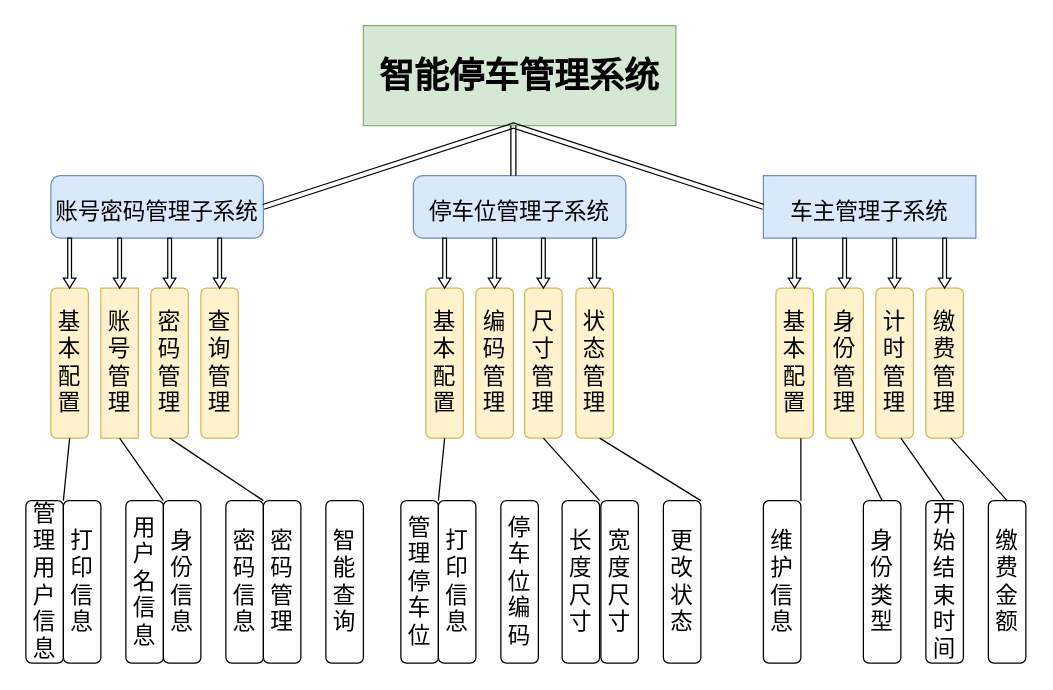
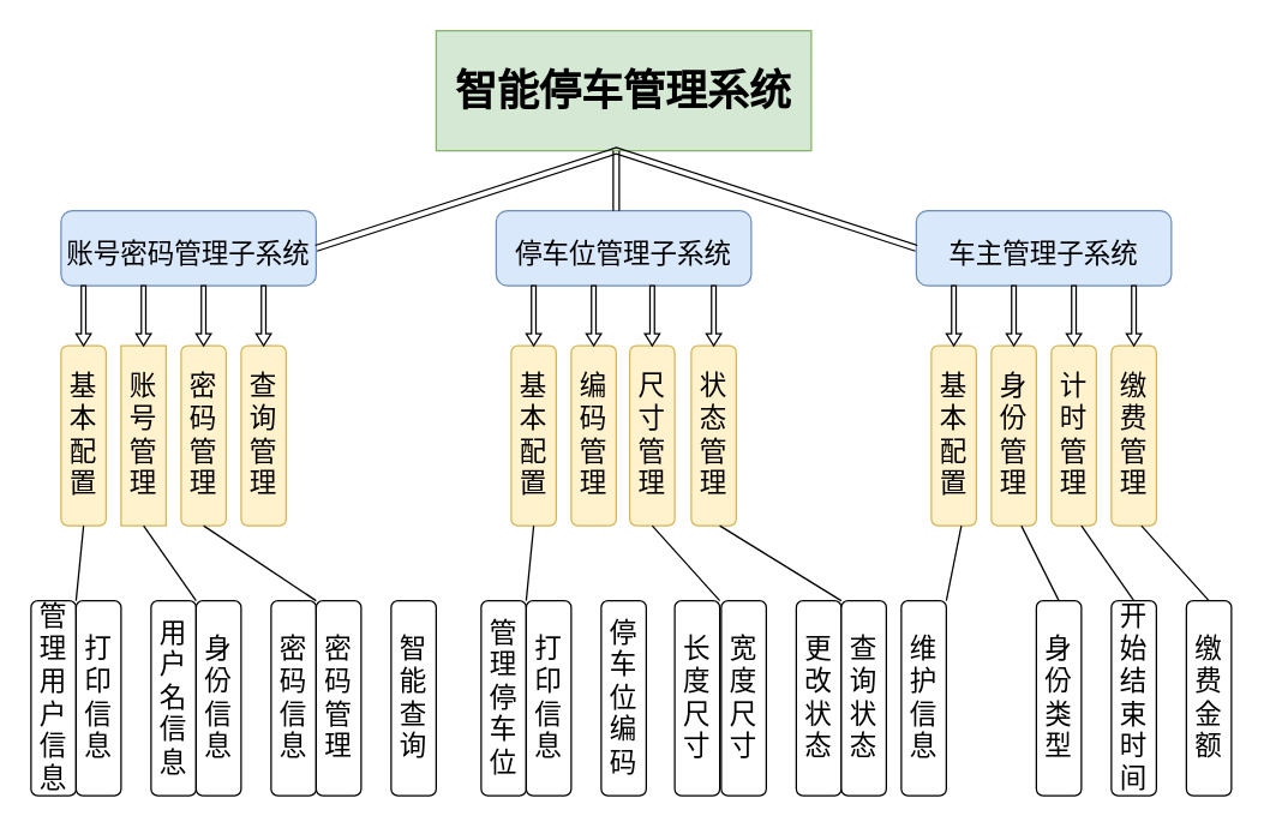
  <mxCell id="0" />
  <mxCell id="1" parent="0" />
  <mxCell id="2" value="&lt;font size=&quot;1&quot;&gt;&lt;b style=&quot;font-size: 28px&quot;&gt;智能停车管理系统&lt;/b&gt;&lt;/font&gt;" style="rounded=0;whiteSpace=wrap;html=1;fillColor=#d5e8d4;strokeColor=#82b366;" vertex="1" parent="1"><mxGeometry x="290" y="20" width="250" height="80" as="geometry" /></mxCell>
  <mxCell id="3" value="&lt;font style=&quot;font-size: 18px&quot;&gt;账号密码管理子系统&lt;/font&gt;" style="rounded=1;whiteSpace=wrap;html=1;fontSize=28;fillColor=#dae8fc;strokeColor=#6c8ebf;" vertex="1" parent="1"><mxGeometry x="40" y="140" width="170" height="50" as="geometry" /></mxCell>
  <mxCell id="4" value="&lt;span style=&quot;font-size: 18px&quot;&gt;停车位管理子系统&lt;/span&gt;" style="rounded=1;whiteSpace=wrap;html=1;fontSize=28;fillColor=#dae8fc;strokeColor=#6c8ebf;" vertex="1" parent="1"><mxGeometry x="330" y="140" width="170" height="50" as="geometry" /></mxCell>
- <mxCell id="5" value="&lt;span style=&quot;font-size: 18px&quot;&gt;车主管理子系统&lt;/span&gt;" style="whiteSpace=wrap;html=1;fontSize=28;fillColor=#dae8fc;strokeColor=#6c8ebf;rounded=0;" vertex="1" parent="1"><mxGeometry x="610" y="140" width="170" height="50" as="geometry" /></mxCell>
+ <mxCell id="5" value="&lt;span style=&quot;font-size: 18px&quot;&gt;车主管理子系统&lt;/span&gt;" style="rounded=1;whiteSpace=wrap;html=1;fontSize=28;fillColor=#dae8fc;strokeColor=#6c8ebf;" vertex="1" parent="1"><mxGeometry x="610" y="140" width="170" height="50" as="geometry" /></mxCell>
  <mxCell id="6" value="基本配置" style="rounded=1;whiteSpace=wrap;html=1;fontSize=18;direction=south;fillColor=#fff2cc;strokeColor=#d6b656;" vertex="1" parent="1"><mxGeometry x="40" y="230" width="30" height="120" as="geometry" /></mxCell>
  <mxCell id="7" value="账号管理" style="whiteSpace=wrap;html=1;fontSize=18;direction=south;fillColor=#fff2cc;strokeColor=#d6b656;rounded=0;" vertex="1" parent="1"><mxGeometry x="80" y="230" width="30" height="120" as="geometry" /></mxCell>
  <mxCell id="8" value="密码管理" style="rounded=1;whiteSpace=wrap;html=1;fontSize=18;direction=south;fillColor=#fff2cc;strokeColor=#d6b656;" vertex="1" parent="1"><mxGeometry x="120" y="230" width="30" height="120" as="geometry" /></mxCell>
  <mxCell id="9" value="查询管理" style="rounded=1;whiteSpace=wrap;html=1;fontSize=18;direction=south;fillColor=#fff2cc;strokeColor=#d6b656;" vertex="1" parent="1"><mxGeometry x="160" y="230" width="30" height="120" as="geometry" /></mxCell>
  <mxCell id="10" value="基本配置" style="rounded=1;whiteSpace=wrap;html=1;fontSize=18;direction=south;fillColor=#fff2cc;strokeColor=#d6b656;" vertex="1" parent="1"><mxGeometry x="340" y="230" width="30" height="120" as="geometry" /></mxCell>
  <mxCell id="11" value="编码管理" style="rounded=1;whiteSpace=wrap;html=1;fontSize=18;direction=south;fillColor=#fff2cc;strokeColor=#d6b656;" vertex="1" parent="1"><mxGeometry x="380" y="230" width="30" height="120" as="geometry" /></mxCell>
  <mxCell id="12" value="尺寸管理" style="rounded=1;whiteSpace=wrap;html=1;fontSize=18;direction=south;fillColor=#fff2cc;strokeColor=#d6b656;" vertex="1" parent="1"><mxGeometry x="419" y="230" width="30" height="120" as="geometry" /></mxCell>
  <mxCell id="13" value="状态管理" style="rounded=1;whiteSpace=wrap;html=1;fontSize=18;direction=south;fillColor=#fff2cc;strokeColor=#d6b656;" vertex="1" parent="1"><mxGeometry x="460" y="230" width="30" height="120" as="geometry" /></mxCell>
  <mxCell id="14" value="基本配置" style="rounded=1;whiteSpace=wrap;html=1;fontSize=18;direction=south;fillColor=#fff2cc;strokeColor=#d6b656;" vertex="1" parent="1"><mxGeometry x="620" y="230" width="30" height="120" as="geometry" /></mxCell>
  <mxCell id="15" value="身份管理" style="rounded=1;whiteSpace=wrap;html=1;fontSize=18;direction=south;fillColor=#fff2cc;strokeColor=#d6b656;" vertex="1" parent="1"><mxGeometry x="660" y="230" width="30" height="120" as="geometry" /></mxCell>
  <mxCell id="16" value="计时管理" style="rounded=1;whiteSpace=wrap;html=1;fontSize=18;direction=south;fillColor=#fff2cc;strokeColor=#d6b656;" vertex="1" parent="1"><mxGeometry x="700" y="230" width="30" height="120" as="geometry" /></mxCell>
  <mxCell id="17" style="edgeStyle=orthogonalEdgeStyle;rounded=0;orthogonalLoop=1;jettySize=auto;html=1;exitX=0.5;exitY=1;exitDx=0;exitDy=0;fontSize=18;fontColor=#000000;" edge="1" parent="1" source="18"><mxGeometry relative="1" as="geometry"><mxPoint x="750" y="290" as="targetPoint" /></mxGeometry></mxCell>
  <mxCell id="18" value="缴费管理" style="rounded=1;whiteSpace=wrap;html=1;fontSize=18;direction=south;fillColor=#fff2cc;strokeColor=#d6b656;" vertex="1" parent="1"><mxGeometry x="740" y="230" width="30" height="120" as="geometry" /></mxCell>
  <mxCell id="19" value="" style="shape=link;html=1;rounded=0;fontSize=18;fontColor=#000000;exitX=1;exitY=0.5;exitDx=0;exitDy=0;entryX=0;entryY=0.5;entryDx=0;entryDy=0;" edge="1" parent="1" source="3" target="5"><mxGeometry width="100" relative="1" as="geometry"><mxPoint x="380" y="250" as="sourcePoint" /><mxPoint x="480" y="250" as="targetPoint" /><Array as="points"><mxPoint x="410" y="100" /></Array></mxGeometry></mxCell>
  <mxCell id="20" value="" style="shape=link;html=1;rounded=0;fontSize=18;fontColor=#000000;" edge="1" parent="1"><mxGeometry width="100" relative="1" as="geometry"><mxPoint x="410" y="140" as="sourcePoint" /><mxPoint x="410" y="100" as="targetPoint" /></mxGeometry></mxCell>
  <mxCell id="21" value="" style="shape=singleArrow;direction=south;whiteSpace=wrap;html=1;fontSize=18;fontColor=#000000;" vertex="1" parent="1"><mxGeometry x="50" y="190" width="10" height="40" as="geometry" /></mxCell>
  <mxCell id="22" value="" style="shape=singleArrow;direction=south;whiteSpace=wrap;html=1;fontSize=18;fontColor=#000000;" vertex="1" parent="1"><mxGeometry x="90" y="190" width="10" height="40" as="geometry" /></mxCell>
  <mxCell id="23" value="" style="shape=singleArrow;direction=south;whiteSpace=wrap;html=1;fontSize=18;fontColor=#000000;" vertex="1" parent="1"><mxGeometry x="130" y="190" width="10" height="40" as="geometry" /></mxCell>
  <mxCell id="24" value="" style="shape=singleArrow;direction=south;whiteSpace=wrap;html=1;fontSize=18;fontColor=#000000;" vertex="1" parent="1"><mxGeometry x="170" y="190" width="10" height="40" as="geometry" /></mxCell>
  <mxCell id="25" value="" style="shape=singleArrow;direction=south;whiteSpace=wrap;html=1;fontSize=18;fontColor=#000000;" vertex="1" parent="1"><mxGeometry x="350" y="190" width="10" height="40" as="geometry" /></mxCell>
  <mxCell id="26" value="" style="shape=singleArrow;direction=south;whiteSpace=wrap;html=1;fontSize=18;fontColor=#000000;" vertex="1" parent="1"><mxGeometry x="390" y="190" width="10" height="40" as="geometry" /></mxCell>
  <mxCell id="27" value="" style="shape=singleArrow;direction=south;whiteSpace=wrap;html=1;fontSize=18;fontColor=#000000;" vertex="1" parent="1"><mxGeometry x="429" y="190" width="10" height="40" as="geometry" /></mxCell>
  <mxCell id="28" value="" style="shape=singleArrow;direction=south;whiteSpace=wrap;html=1;fontSize=18;fontColor=#000000;" vertex="1" parent="1"><mxGeometry x="470" y="190" width="10" height="40" as="geometry" /></mxCell>
  <mxCell id="29" value="" style="shape=singleArrow;direction=south;whiteSpace=wrap;html=1;fontSize=18;fontColor=#000000;" vertex="1" parent="1"><mxGeometry x="630" y="190" width="10" height="40" as="geometry" /></mxCell>
  <mxCell id="30" value="" style="shape=singleArrow;direction=south;whiteSpace=wrap;html=1;fontSize=18;fontColor=#000000;" vertex="1" parent="1"><mxGeometry x="670" y="190" width="10" height="40" as="geometry" /></mxCell>
  <mxCell id="31" value="" style="shape=singleArrow;direction=south;whiteSpace=wrap;html=1;fontSize=18;fontColor=#000000;" vertex="1" parent="1"><mxGeometry x="710" y="190" width="10" height="40" as="geometry" /></mxCell>
  <mxCell id="32" value="" style="shape=singleArrow;direction=south;whiteSpace=wrap;html=1;fontSize=18;fontColor=#000000;" vertex="1" parent="1"><mxGeometry x="750" y="190" width="10" height="40" as="geometry" /></mxCell>
  <mxCell id="33" value="管理用户信息" style="rounded=1;whiteSpace=wrap;html=1;fontSize=18;fontColor=#000000;" vertex="1" parent="1"><mxGeometry y="400" width="30" height="130" as="geometry" x="20" /></mxCell>
  <mxCell id="34" value="打印信息" style="rounded=1;whiteSpace=wrap;html=1;fontSize=18;fontColor=#000000;" vertex="1" parent="1"><mxGeometry x="50" y="400" width="30" height="130" as="geometry" /></mxCell>
  <mxCell id="35" value="用户名信息" style="rounded=1;whiteSpace=wrap;html=1;fontSize=18;fontColor=#000000;" vertex="1" parent="1"><mxGeometry x="100" y="400" width="30" height="130" as="geometry" /></mxCell>
  <mxCell id="36" value="身份信息" style="rounded=1;whiteSpace=wrap;html=1;fontSize=18;fontColor=#000000;" vertex="1" parent="1"><mxGeometry x="130" y="400" width="30" height="130" as="geometry" /></mxCell>
  <mxCell id="37" value="密码信息" style="rounded=1;whiteSpace=wrap;html=1;fontSize=18;fontColor=#000000;" vertex="1" parent="1"><mxGeometry x="180" y="400" width="30" height="130" as="geometry" /></mxCell>
  <mxCell id="38" value="密码管理" style="rounded=1;whiteSpace=wrap;html=1;fontSize=18;fontColor=#000000;" vertex="1" parent="1"><mxGeometry x="210" y="400" width="30" height="130" as="geometry" /></mxCell>
  <mxCell id="39" value="智能查询" style="rounded=1;whiteSpace=wrap;html=1;fontSize=18;fontColor=#000000;" vertex="1" parent="1"><mxGeometry x="260" y="400" width="30" height="130" as="geometry" /></mxCell>
  <mxCell id="40" value="管理停车位" style="rounded=1;whiteSpace=wrap;html=1;fontSize=18;fontColor=#000000;" vertex="1" parent="1"><mxGeometry x="320" y="400" width="30" height="130" as="geometry" /></mxCell>
  <mxCell id="41" value="打印信息" style="rounded=1;whiteSpace=wrap;html=1;fontSize=18;fontColor=#000000;" vertex="1" parent="1"><mxGeometry x="350" y="400" width="30" height="130" as="geometry" /></mxCell>
  <mxCell id="42" value="停车位编码" style="rounded=1;whiteSpace=wrap;html=1;fontSize=18;fontColor=#000000;" vertex="1" parent="1"><mxGeometry x="400" y="400" width="30" height="130" as="geometry" /></mxCell>
  <mxCell id="43" style="edgeStyle=orthogonalEdgeStyle;rounded=0;orthogonalLoop=1;jettySize=auto;html=1;exitX=1;exitY=0.75;exitDx=0;exitDy=0;fontSize=18;fontColor=#000000;" edge="1" parent="1" source="44"><mxGeometry relative="1" as="geometry"><mxPoint x="470" y="498" as="targetPoint" /></mxGeometry></mxCell>
  <mxCell id="44" value="长度尺寸&lt;span style=&quot;color: rgba(0 , 0 , 0 , 0) ; font-family: monospace ; font-size: 0px&quot;&gt;%3CmxGraphModel%3E%3Croot%3E%3CmxCell%20id%3D%220%22%2F%3E%3CmxCell%20id%3D%221%22%20parent%3D%220%22%2F%3E%3CmxCell%20id%3D%222%22%20value%3D%22%E7%AE%A1%E7%90%86%E7%94%A8%E6%88%B7%E4%BF%A1%E6%81%AF%22%20style%3D%22rounded%3D1%3BwhiteSpace%3Dwrap%3Bhtml%3D1%3BfontSize%3D18%3BfontColor%3D%23000000%3B%22%20vertex%3D%221%22%20parent%3D%221%22%3E%3CmxGeometry%20y%3D%22410%22%20width%3D%2230%22%20height%3D%22130%22%20as%3D%22geometry%22%2F%3E%3C%2FmxCell%3E%3C%2Froot%3E%3C%2FmxGraphModel%3E&lt;/span&gt;" style="rounded=1;whiteSpace=wrap;html=1;fontSize=18;fontColor=#000000;" vertex="1" parent="1"><mxGeometry x="449" y="400" width="30" height="130" as="geometry" /></mxCell>
  <mxCell id="45" value="宽度尺寸" style="rounded=1;whiteSpace=wrap;html=1;fontSize=18;fontColor=#000000;" vertex="1" parent="1"><mxGeometry x="480" y="400" width="30" height="130" as="geometry" /></mxCell>
  <mxCell id="46" value="更改状态" style="rounded=1;whiteSpace=wrap;html=1;fontSize=18;fontColor=#000000;" vertex="1" parent="1"><mxGeometry x="530" y="400" width="30" height="130" as="geometry" /></mxCell>
- <mxCell id="48" value="维护信息" style="rounded=1;whiteSpace=wrap;html=1;fontSize=18;fontColor=#000000;" vertex="1" parent="1"><mxGeometry x="610" y="400" width="30" height="130" as="geometry" /></mxCell>
+ <mxCell id="47" value="查询状态" style="rounded=1;whiteSpace=wrap;html=1;fontSize=18;fontColor=#000000;" vertex="1" parent="1"><mxGeometry x="560" y="400" width="30" height="130" as="geometry" /></mxCell>
+ <mxCell id="48" value="维护信息" style="rounded=1;whiteSpace=wrap;html=1;fontSize=18;fontColor=#000000;" vertex="1" parent="1"><mxGeometry x="600" y="400" width="30" height="130" as="geometry" /></mxCell>
  <mxCell id="49" value="身份类型" style="rounded=1;whiteSpace=wrap;html=1;fontSize=18;fontColor=#000000;" vertex="1" parent="1"><mxGeometry x="690" y="400" width="30" height="130" as="geometry" /></mxCell>
  <mxCell id="50" value="开始结束时间" style="rounded=1;whiteSpace=wrap;html=1;fontSize=18;fontColor=#000000;" vertex="1" parent="1"><mxGeometry x="740" y="400" width="30" height="130" as="geometry" /></mxCell>
  <mxCell id="51" value="缴费金额" style="rounded=1;whiteSpace=wrap;html=1;fontSize=18;fontColor=#000000;" vertex="1" parent="1"><mxGeometry x="790" y="400" width="30" height="130" as="geometry" /></mxCell>
  <mxCell id="52" value="" style="endArrow=none;html=1;rounded=0;fontSize=18;fontColor=#000000;exitX=0;exitY=0;exitDx=0;exitDy=0;entryX=1;entryY=0.5;entryDx=0;entryDy=0;" edge="1" parent="1" source="34" target="6"><mxGeometry width="50" height="50" relative="1" as="geometry"><mxPoint x="40" y="400" as="sourcePoint" /><mxPoint x="90" y="350" as="targetPoint" /></mxGeometry></mxCell>
  <mxCell id="53" value="" style="endArrow=none;html=1;rounded=0;fontSize=18;fontColor=#000000;entryX=1;entryY=0.5;entryDx=0;entryDy=0;" edge="1" parent="1" target="7"><mxGeometry width="50" height="50" relative="1" as="geometry"><mxPoint x="130" y="400" as="sourcePoint" /><mxPoint x="170" y="350" as="targetPoint" /><Array as="points" /></mxGeometry></mxCell>
  <mxCell id="54" value="" style="endArrow=none;html=1;rounded=0;fontSize=18;fontColor=#000000;entryX=1;entryY=0.5;entryDx=0;entryDy=0;exitX=0;exitY=0;exitDx=0;exitDy=0;" edge="1" parent="1" source="38" target="8"><mxGeometry width="50" height="50" relative="1" as="geometry"><mxPoint x="330" y="400" as="sourcePoint" /><mxPoint x="380" y="350" as="targetPoint" /></mxGeometry></mxCell>
  <mxCell id="55" value="" style="endArrow=none;html=1;rounded=0;fontSize=18;fontColor=#000000;entryX=1;entryY=0.5;entryDx=0;entryDy=0;exitX=1;exitY=0;exitDx=0;exitDy=0;" edge="1" parent="1" source="40" target="10"><mxGeometry width="50" height="50" relative="1" as="geometry"><mxPoint x="330" y="400" as="sourcePoint" /><mxPoint x="380" y="350" as="targetPoint" /></mxGeometry></mxCell>
  <mxCell id="56" value="" style="endArrow=none;html=1;rounded=0;fontSize=18;fontColor=#000000;exitX=1;exitY=0;exitDx=0;exitDy=0;" edge="1" parent="1" source="44"><mxGeometry width="50" height="50" relative="1" as="geometry"><mxPoint x="384" y="400" as="sourcePoint" /><mxPoint x="434" y="350" as="targetPoint" /></mxGeometry></mxCell>
  <mxCell id="57" value="" style="endArrow=none;html=1;rounded=0;fontSize=18;fontColor=#000000;exitX=1;exitY=0;exitDx=0;exitDy=0;" edge="1" parent="1" source="46"><mxGeometry width="50" height="50" relative="1" as="geometry"><mxPoint x="429" y="400" as="sourcePoint" /><mxPoint x="479" y="350" as="targetPoint" /></mxGeometry></mxCell>
  <mxCell id="58" value="" style="endArrow=none;html=1;rounded=0;fontSize=18;fontColor=#000000;exitX=1;exitY=0;exitDx=0;exitDy=0;" edge="1" parent="1" source="48"><mxGeometry width="50" height="50" relative="1" as="geometry"><mxPoint x="590" y="400" as="sourcePoint" /><mxPoint x="640" y="350" as="targetPoint" /></mxGeometry></mxCell>
  <mxCell id="59" value="" style="endArrow=none;html=1;rounded=0;fontSize=18;fontColor=#000000;exitX=0.5;exitY=0;exitDx=0;exitDy=0;" edge="1" parent="1" source="49"><mxGeometry width="50" height="50" relative="1" as="geometry"><mxPoint x="630" y="400" as="sourcePoint" /><mxPoint x="680" y="350" as="targetPoint" /></mxGeometry></mxCell>
  <mxCell id="60" value="" style="endArrow=none;html=1;rounded=0;fontSize=18;fontColor=#000000;exitX=0.5;exitY=0;exitDx=0;exitDy=0;" edge="1" parent="1" source="50"><mxGeometry width="50" height="50" relative="1" as="geometry"><mxPoint x="670" y="400" as="sourcePoint" /><mxPoint x="720" y="350" as="targetPoint" /></mxGeometry></mxCell>
  <mxCell id="61" value="" style="endArrow=none;html=1;rounded=0;fontSize=18;fontColor=#000000;exitX=0.5;exitY=0;exitDx=0;exitDy=0;" edge="1" parent="1" source="51"><mxGeometry width="50" height="50" relative="1" as="geometry"><mxPoint x="710" y="400" as="sourcePoint" /><mxPoint x="760" y="350" as="targetPoint" /></mxGeometry></mxCell>
